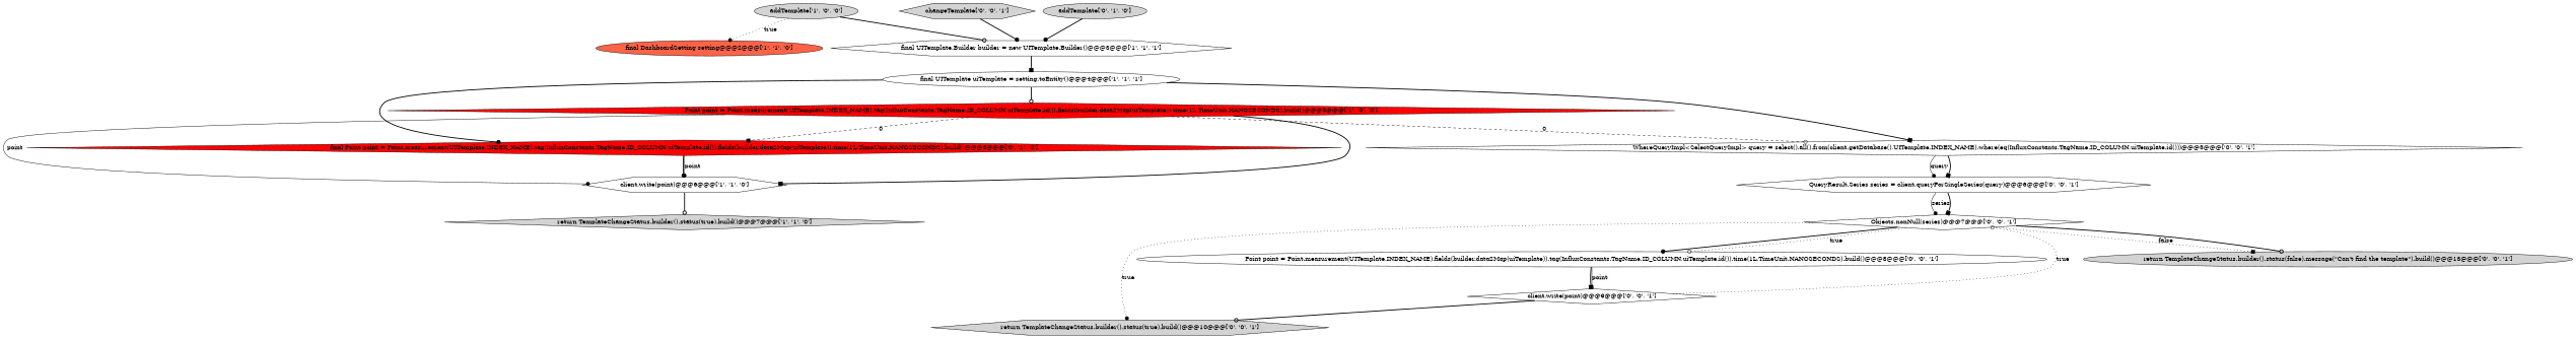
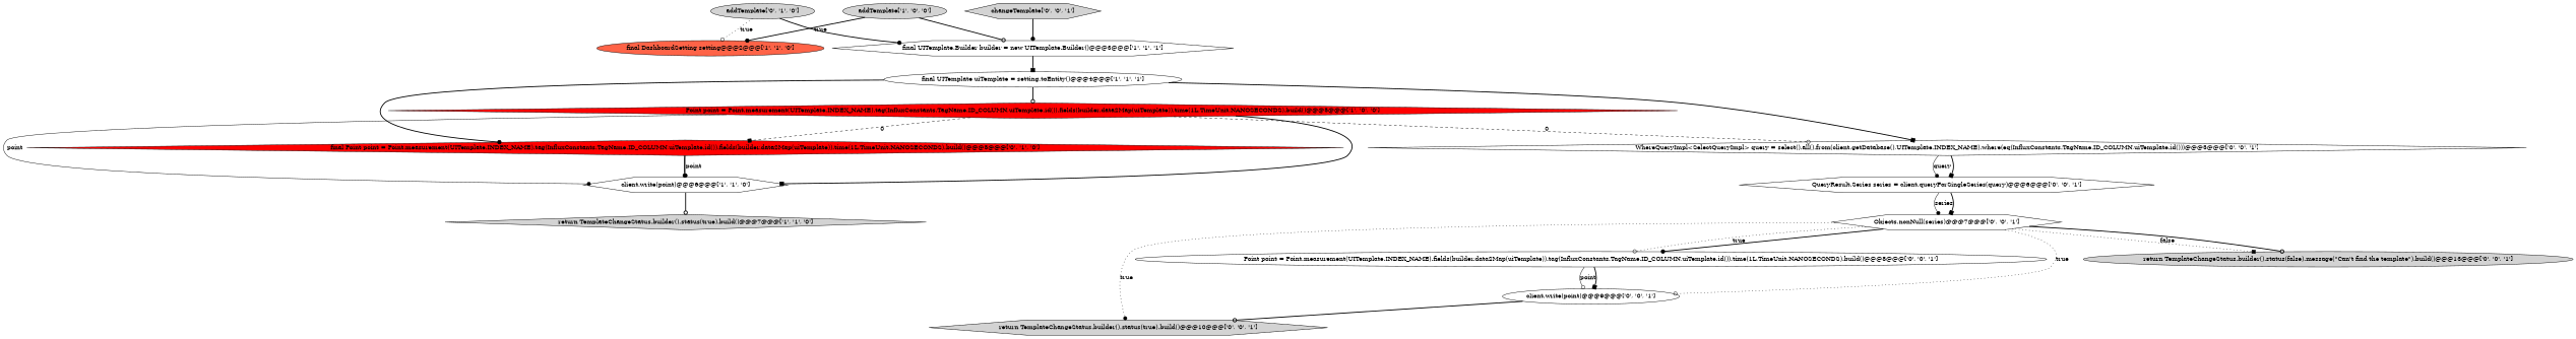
  digraph {
    node [fillcolor=white shape=ellipse style=filled]
    edge [arrowhead=dot style=bold]
    n1 [label="final UITemplate uiTemplate = setting.toEntity()@@@4@@@['1', '1', '1']"]
    n2 [fillcolor=red label="final Point point = Point.measurement(UITemplate.INDEX_NAME).tag(InfluxConstants.TagName.ID_COLUMN,uiTemplate.id()).fields(builder.data2Map(uiTemplate)).time(1L,TimeUnit.NANOSECONDS).build()@@@5@@@['0', '1', '0']" shape=diamond]
    n3 [label="WhereQueryImpl<SelectQueryImpl> query = select().all().from(client.getDatabase(),UITemplate.INDEX_NAME).where(eq(InfluxConstants.TagName.ID_COLUMN,uiTemplate.id()))@@@5@@@['0', '0', '1']" shape=diamond]
    n4 [fillcolor=red label="Point point = Point.measurement(UITemplate.INDEX_NAME).tag(InfluxConstants.TagName.ID_COLUMN,uiTemplate.id()).fields(builder.data2Map(uiTemplate)).time(1L,TimeUnit.NANOSECONDS).build()@@@5@@@['1', '0', '0']" shape=diamond]
    n5 [label="client.write(point)@@@6@@@['1', '1', '0']" shape=hexagon]
    n6 [label="QueryResult.Series series = client.queryForSingleSeries(query)@@@6@@@['0', '0', '1']" shape=hexagon]
    n7 [fillcolor=lightgray label="addTemplate['1', '0', '0']"]
    n8 [fillcolor=tomato label="final DashboardSetting setting@@@2@@@['1', '1', '0']"]
    n9 [label="final UITemplate.Builder builder = new UITemplate.Builder()@@@3@@@['1', '1', '1']" shape=hexagon]
    n10 [fillcolor=lightgray label="return TemplateChangeStatus.builder().status(true).build()@@@7@@@['1', '1', '0']" shape=diamond]
-   n11 [label="Objects.nonNull(series)@@@7@@@['0', '0', '1']" shape=diamond]
+   n11 [label="Objects.nonNull(series)@@@7@@@['0', '0', '1']" shape=hexagon]
    n12 [fillcolor=lightgray label="return TemplateChangeStatus.builder().status(true).build()@@@10@@@['0', '0', '1']" shape=hexagon]
    n13 [label="Point point = Point.measurement(UITemplate.INDEX_NAME).fields(builder.data2Map(uiTemplate)).tag(InfluxConstants.TagName.ID_COLUMN,uiTemplate.id()).time(1L,TimeUnit.NANOSECONDS).build()@@@8@@@['0', '0', '1']"]
    n14 [fillcolor=lightgray label="return TemplateChangeStatus.builder().status(false).message(\"Can't find the template\").build()@@@13@@@['0', '0', '1']"]
-   n15 [label="client.write(point)@@@9@@@['0', '0', '1']" shape=diamond]
+   n15 [label="client.write(point)@@@9@@@['0', '0', '1']"]
    n16 [fillcolor=lightgray label="changeTemplate['0', '0', '1']" shape=hexagon]
    n17 [fillcolor=lightgray label="addTemplate['0', '1', '0']"]
    n1 -> n2
    n1 -> n3 [arrowhead=box]
    n1 -> n4 [arrowhead=odot]
    n2 -> n5 [label=point style=solid]
    n2 -> n5
    n3 -> n6 [arrowhead=box]
    n3 -> n6 [label=query style=solid]
    n4 -> n2 [arrowhead=box label=0 style=dashed]
    n4 -> n3 [arrowhead=odot label=0 style=dashed]
    n4 -> n5 [arrowhead=box]
    n4 -> n5 [label=point style=solid]
    n5 -> n10 [arrowhead=odot]
    n6 -> n11 [label=series style=solid]
    n6 -> n11 [arrowhead=box]
-   n7 -> n8 [label=true style=dotted]
+   n7 -> n8 [label=true]
    n7 -> n9 [arrowhead=odot]
    n9 -> n1 [arrowhead=box]
    n11 -> n12 [label=true style=dotted]
    n11 -> n13
    n11 -> n13 [arrowhead=odot label=true style=dotted]
    n11 -> n14 [arrowhead=box label=false style=dotted]
    n11 -> n14 [arrowhead=odot]
-   n15 -> n11 [arrowhead=odot label=true style=dotted]
+   n11 -> n15 [arrowhead=odot label=true style=dotted]
    n13 -> n15 [arrowhead=odot label=point style=solid]
    n13 -> n15 [arrowhead=box]
    n15 -> n12 [arrowhead=odot]
    n16 -> n9
+   n17 -> n8 [arrowhead=odot label=true style=dotted]
    n17 -> n9
  }
